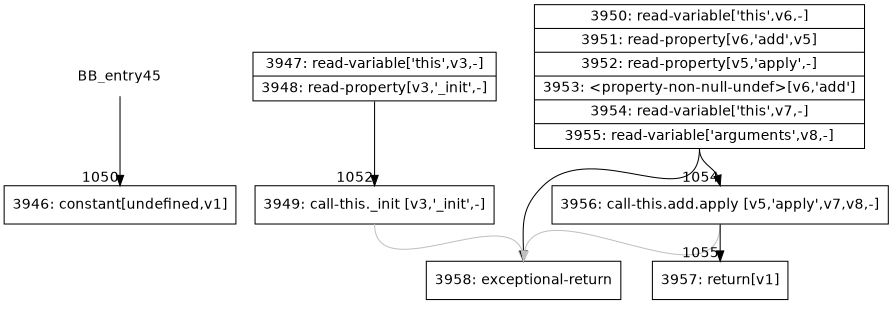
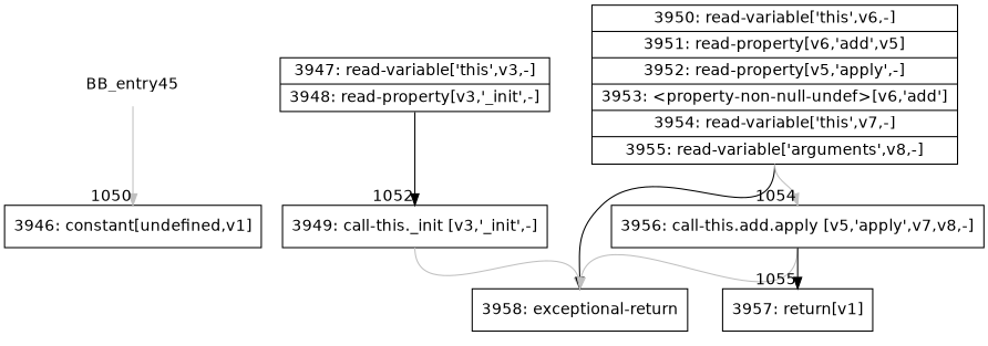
  digraph {
    fontname="DejaVu Sans"
    rankdir=TD
    node [fontname="DejaVu Sans" shape=record]
    edge [fontname="DejaVu Sans" headport=n tailport=s]
    BB_entry45 [shape=none]
    n2 [label="{3946: constant[undefined,v1]}"]
    n3 [label="{3947: read-variable['this',v3,-]|3948: read-property[v3,'_init',-]}"]
    n4 [label="{3949: call-this._init [v3,'_init',-]}"]
    n5 [label="{3958: exceptional-return}"]
    n6 [label="{3950: read-variable['this',v6,-]|3951: read-property[v6,'add',v5]|3952: read-property[v5,'apply',-]|3953: \<property-non-null-undef\>[v6,'add']|3954: read-variable['this',v7,-]|3955: read-variable['arguments',v8,-]}"]
    n7 [label="{3956: call-this.add.apply [v5,'apply',v7,v8,-]}"]
    n8 [label="{3957: return[v1]}"]
-   BB_entry45 -> n2 [headlabel="    1050"]
+   BB_entry45 -> n2 [headlabel="    1050" color=gray]
    n3 -> n4 [headlabel="      1052"]
    n4 -> n5 [color=gray]
    n6 -> n5 [color=black]
-   n6 -> n7 [headlabel="      1054"]
+   n6 -> n7 [headlabel="      1054" color=gray]
    n7 -> n5 [color=gray]
    n7 -> n8 [headlabel="      1055"]
  }
